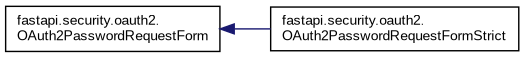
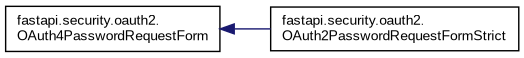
  digraph {
    rankdir=LR
    fontname="Liberation Sans"
    node [color=black fillcolor=white fontname="Liberation Sans" fontsize=10 shape=record style=filled]
-   n1 [height=0.2 label="fastapi.security.oauth2.\lOAuth2PasswordRequestForm" width=0.4]
+   n1 [height=0.2 label="fastapi.security.oauth2.\lOAuth4PasswordRequestForm" width=0.4]
    n2 [height=0.2 label="fastapi.security.oauth2.\lOAuth2PasswordRequestFormStrict" width=0.4]
    n1 -> n2 [color=midnightblue dir=back fontname="Liberation Sans" fontsize=10 labelfontname=Helvetica labelfontsize=10 style=solid]
  }
